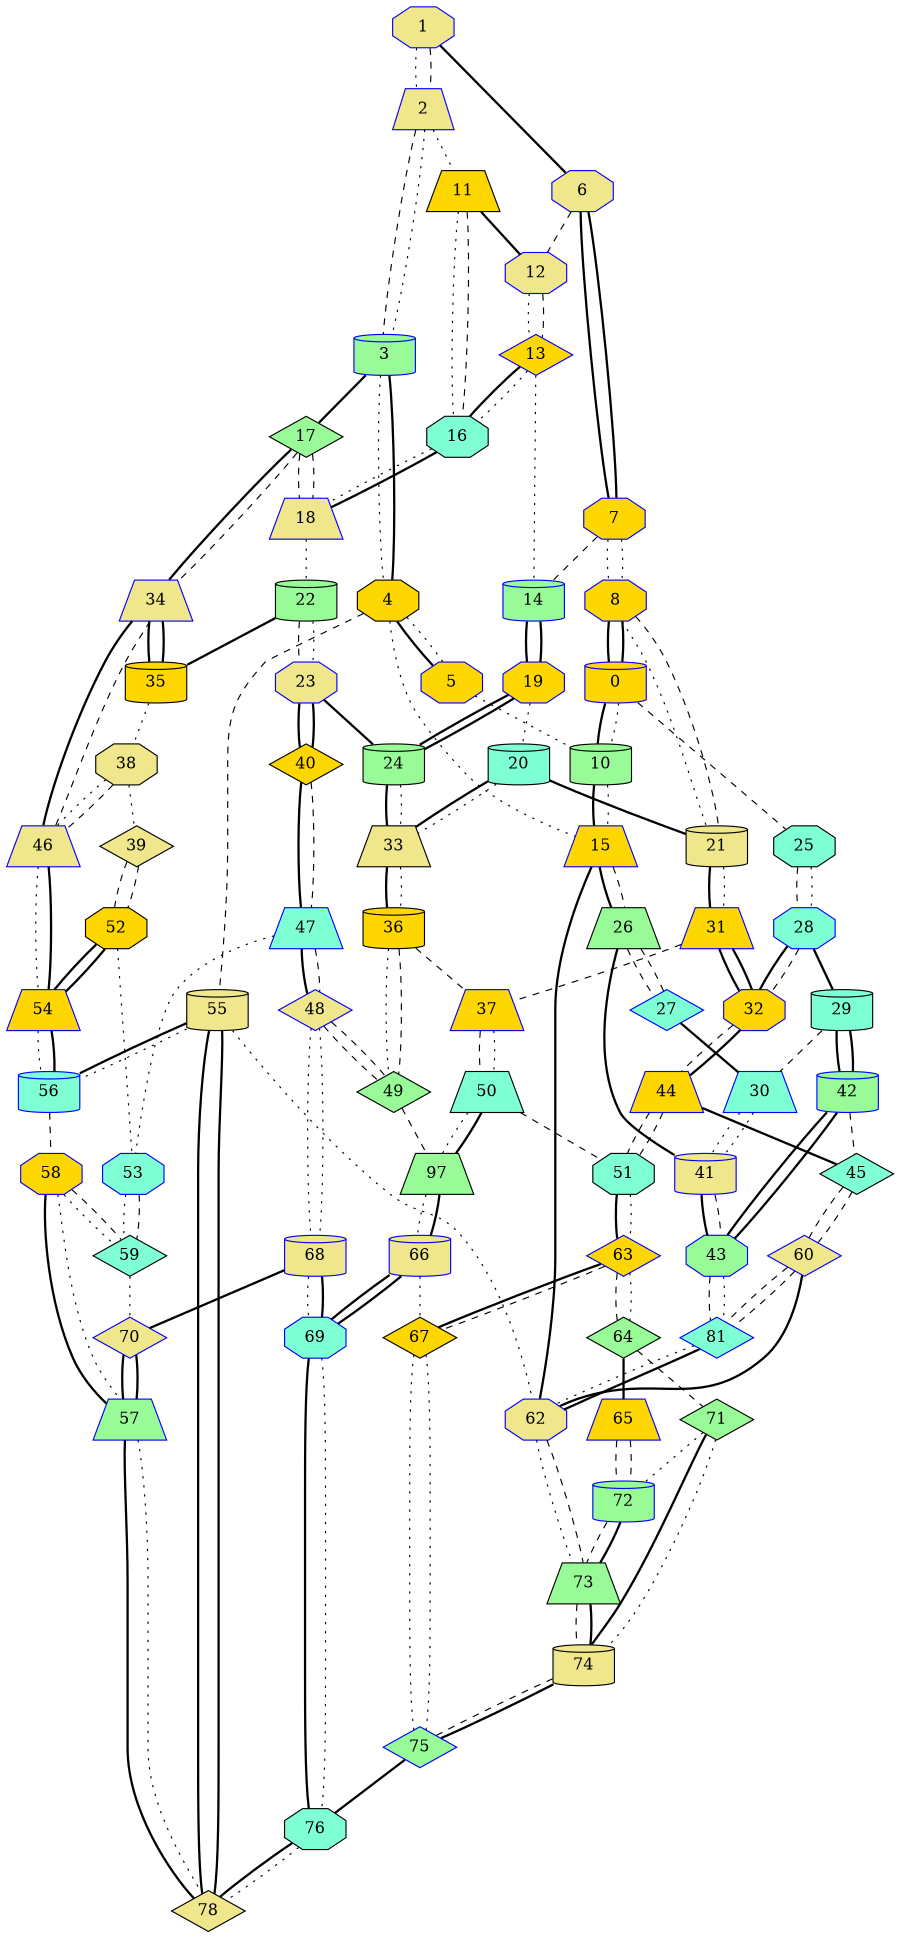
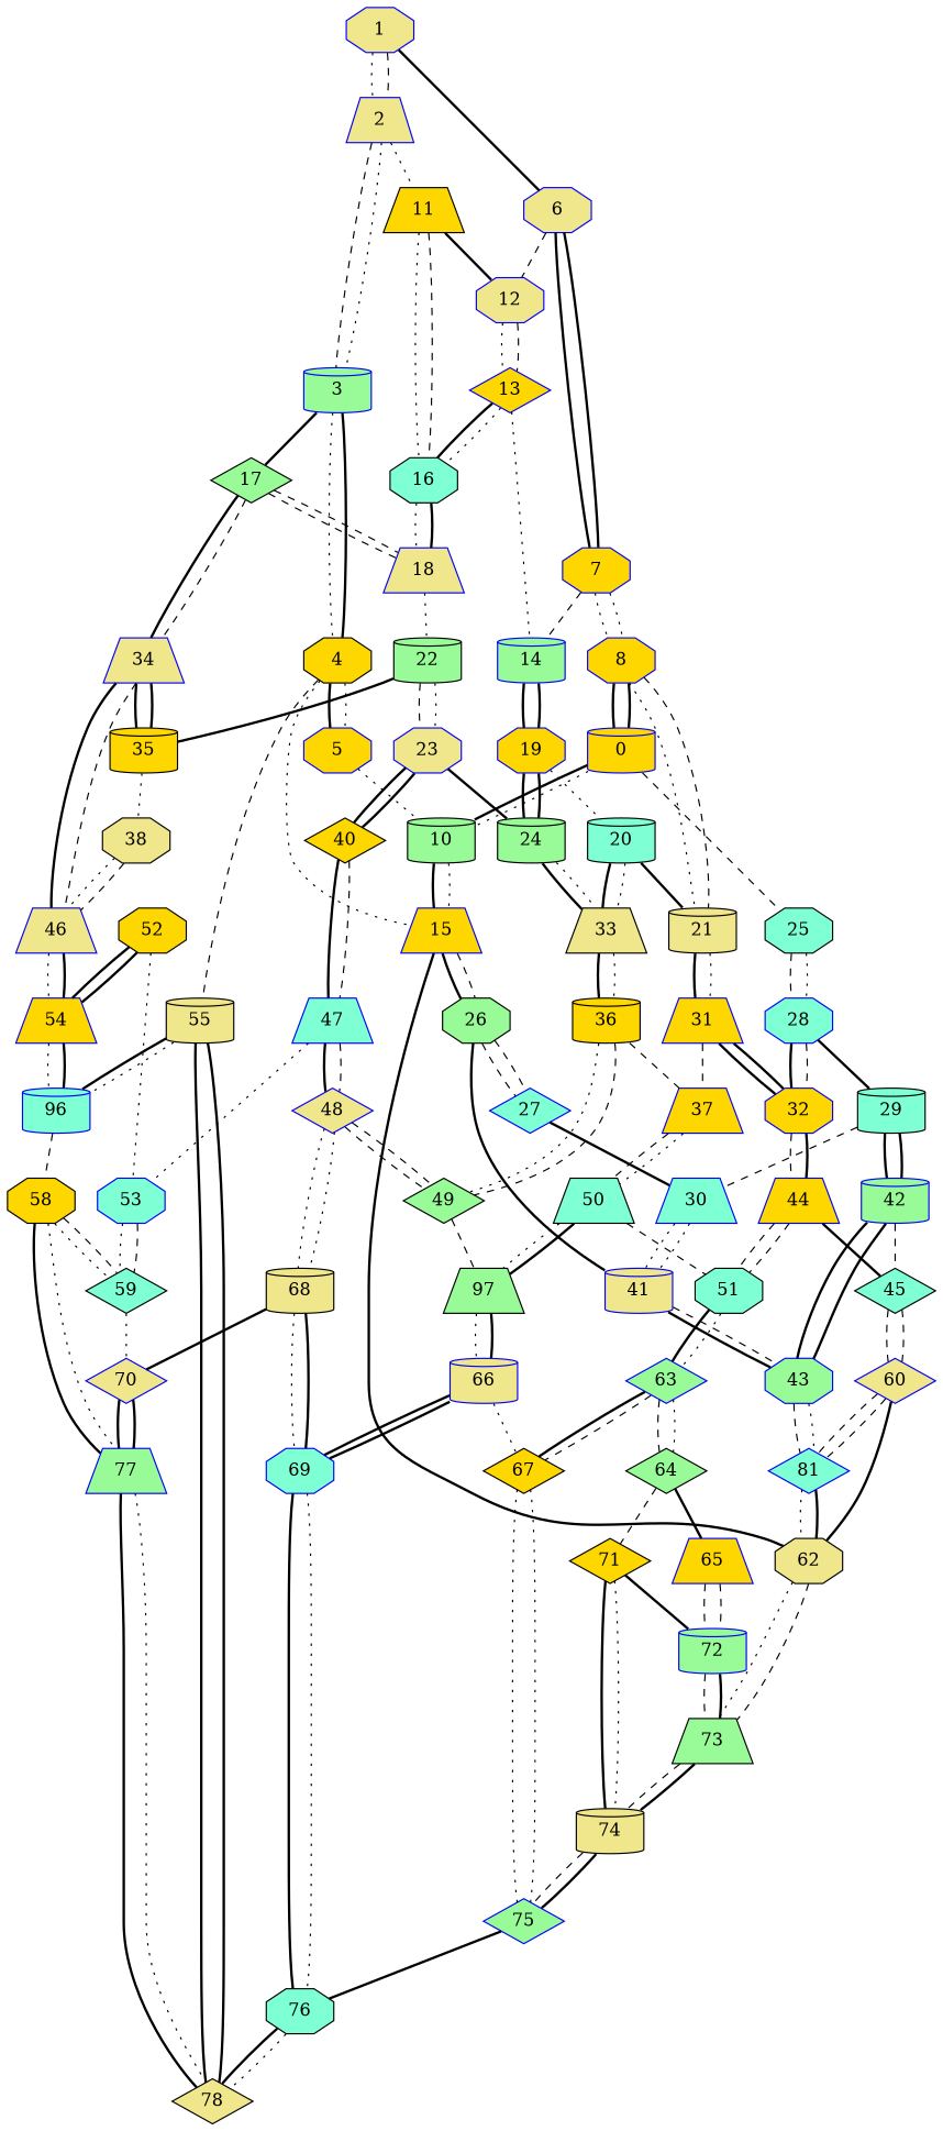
  graph {
    node [color=blue fillcolor=khaki shape=octagon style=filled]
    edge [style=bold]
    2 [shape=trapezium]
    1
    6
    3 [fillcolor=palegreen shape=cylinder]
    11 [color=black fillcolor=gold shape=trapezium]
    7 [fillcolor=gold]
    12
    4 [color=black fillcolor=gold]
    17 [color=black fillcolor=palegreen shape=diamond]
    16 [color=black fillcolor=aquamarine]
    5 [fillcolor=gold]
    15 [fillcolor=gold shape=trapezium]
    55 [color=black shape=cylinder]
    18 [shape=trapezium]
    34 [shape=trapezium]
    10 [color=black fillcolor=palegreen shape=cylinder]
-   26 [color=black fillcolor=palegreen shape=trapezium]
-   62
-   56 [fillcolor=aquamarine shape=cylinder]
+   26 [color=black fillcolor=palegreen]
+   62 [color=black]
+   56 [fillcolor=aquamarine shape=cylinder label=96]
    78 [color=black shape=diamond]
    8 [fillcolor=gold]
    14 [fillcolor=palegreen shape=cylinder]
    13 [fillcolor=gold shape=diamond]
    n24 [fillcolor=gold label=0 shape=cylinder]
    21 [color=black shape=cylinder]
    19 [fillcolor=gold]
    25 [color=black fillcolor=aquamarine]
    31 [fillcolor=gold shape=trapezium]
    28 [fillcolor=aquamarine]
    20 [color=black fillcolor=aquamarine shape=cylinder]
    24 [color=black fillcolor=palegreen shape=cylinder]
    27 [fillcolor=aquamarine shape=diamond]
    41 [shape=cylinder]
    73 [color=black fillcolor=palegreen shape=trapezium]
    22 [color=black fillcolor=palegreen shape=cylinder]
    35 [color=black fillcolor=gold shape=cylinder]
    46 [shape=trapezium]
    23
    33 [color=black shape=trapezium]
    36 [color=black fillcolor=gold shape=cylinder]
    32 [fillcolor=gold]
    37 [fillcolor=gold shape=trapezium]
    40 [color=black fillcolor=gold shape=diamond]
    38 [color=black]
    47 [fillcolor=aquamarine shape=trapezium]
    29 [color=black fillcolor=aquamarine shape=cylinder]
    30 [fillcolor=aquamarine shape=trapezium]
    43 [fillcolor=palegreen]
    42 [fillcolor=palegreen shape=cylinder]
    44 [fillcolor=gold shape=trapezium]
    45 [color=black fillcolor=aquamarine shape=diamond]
    50 [color=black fillcolor=aquamarine shape=trapezium]
    51 [color=black fillcolor=aquamarine]
    49 [color=black fillcolor=palegreen shape=diamond]
    54 [fillcolor=gold shape=trapezium]
-   39 [color=black shape=diamond]
    n57 [color=black fillcolor=palegreen label=97 shape=trapezium]
    52 [color=black fillcolor=gold]
    53 [fillcolor=aquamarine]
    48 [shape=diamond]
    n61 [fillcolor=aquamarine label=81 shape=diamond]
    60 [shape=diamond]
-   63 [fillcolor=gold shape=diamond]
-   68 [shape=cylinder]
+   63 [fillcolor=palegreen shape=diamond]
+   68 [color=black shape=cylinder]
    59 [color=black fillcolor=aquamarine shape=diamond]
    70 [shape=diamond]
    69 [fillcolor=aquamarine]
    66 [shape=cylinder]
    64 [color=black fillcolor=palegreen shape=diamond]
    67 [color=black fillcolor=gold shape=diamond]
-   58 [fillcolor=gold]
-   77 [fillcolor=palegreen shape=trapezium label=57]
+   58 [color=black fillcolor=gold]
+   77 [fillcolor=palegreen shape=trapezium]
    65 [fillcolor=gold shape=trapezium]
    72 [fillcolor=palegreen shape=cylinder]
    74 [color=black shape=cylinder]
-   71 [color=black fillcolor=palegreen shape=diamond]
+   71 [color=black fillcolor=gold shape=diamond]
    75 [fillcolor=palegreen shape=diamond]
    76 [color=black fillcolor=aquamarine]
    2 -- 3 [style=dashed]
    2 -- 3 [style=dotted]
    2 -- 11 [style=dotted]
    1 -- 2 [style=dotted]
    1 -- 2 [style=dashed]
    1 -- 6
    6 -- 7
    6 -- 7
    6 -- 12 [style=dashed]
    3 -- 4 [style=dotted]
    3 -- 4
    3 -- 17
    11 -- 12
    11 -- 16 [style=dotted]
    11 -- 16 [style=dashed]
    7 -- 8 [style=dotted]
    7 -- 8 [style=dotted]
    7 -- 14 [style=dashed]
    12 -- 13 [style=dotted]
    12 -- 13 [style=dashed]
    4 -- 5
    4 -- 5 [style=dotted]
    4 -- 15 [style=dotted]
    4 -- 55 [style=dashed]
    17 -- 18 [style=dashed]
    17 -- 18 [style=dashed]
    17 -- 34
    17 -- 34 [style=dashed]
    16 -- 18 [style=dotted]
    16 -- 18
    5 -- 10 [style=dotted]
    15 -- 26
    15 -- 26 [style=dashed]
    15 -- 62
-   55 -- 62 [style=dotted]
    55 -- 56
    55 -- 56 [style=dotted]
    55 -- 78
    55 -- 78
    18 -- 22 [style=dotted]
    34 -- 35
    34 -- 35
    34 -- 46
    34 -- 46 [style=dashed]
    10 -- 15
    10 -- 15 [style=dotted]
    26 -- 27 [style=dashed]
    26 -- 27 [style=dashed]
    26 -- 41
    62 -- 73 [style=dotted]
    62 -- 73 [style=dashed]
    56 -- 58 [style=dashed]
    8 -- n24
    8 -- n24
    8 -- 21 [style=dotted]
    8 -- 21 [style=dashed]
    14 -- 19
    14 -- 19
    13 -- 16
    13 -- 16 [style=dotted]
    13 -- 14 [style=dotted]
    n24 -- 10
    n24 -- 10 [style=dotted]
    n24 -- 25 [style=dashed]
    21 -- 31
    21 -- 31 [style=dotted]
    19 -- 20 [style=dotted]
    19 -- 24
    19 -- 24
    25 -- 28 [style=dashed]
    25 -- 28 [style=dotted]
    31 -- 32
    31 -- 32
    31 -- 37 [style=dashed]
    28 -- 32
    28 -- 32 [style=dashed]
    28 -- 29
    20 -- 21
    20 -- 33
    20 -- 33 [style=dotted]
    24 -- 33
    24 -- 33 [style=dotted]
    27 -- 30
    41 -- 43
    41 -- 43 [style=dashed]
    73 -- 74 [style=dashed]
    73 -- 74
    22 -- 35
    22 -- 23 [style=dashed]
    22 -- 23 [style=dotted]
    35 -- 38 [style=dotted]
    46 -- 54 [style=dotted]
    46 -- 54
    23 -- 24
    23 -- 40
    23 -- 40
    33 -- 36
    33 -- 36 [style=dotted]
    36 -- 37 [style=dashed]
    36 -- 49 [style=dotted]
    36 -- 49 [style=dashed]
    32 -- 44 [style=dashed]
    32 -- 44
    37 -- 50 [style=dashed]
    37 -- 50 [style=dotted]
    40 -- 47
    40 -- 47 [style=dashed]
    38 -- 46 [style=dotted]
    38 -- 46 [style=dashed]
-   38 -- 39 [style=dotted]
    47 -- 53 [style=dotted]
    47 -- 48
    47 -- 48 [style=dashed]
    29 -- 30 [style=dashed]
    29 -- 42
    29 -- 42
    30 -- 41 [style=dotted]
    30 -- 41 [style=dotted]
    43 -- n61 [style=dashed]
    43 -- n61 [style=dotted]
    42 -- 43
    42 -- 43
    42 -- 45 [style=dashed]
    44 -- 45
    44 -- 51 [style=dashed]
    44 -- 51 [style=dashed]
    45 -- 60 [style=dashed]
    45 -- 60 [style=dashed]
    50 -- 51 [style=dashed]
    50 -- n57 [style=dotted]
    50 -- n57
    51 -- 63
    51 -- 63 [style=dotted]
    49 -- n57 [style=dashed]
    54 -- 56 [style=dotted]
    54 -- 56
-   39 -- 52 [style=dashed]
-   39 -- 52 [style=dashed]
    n57 -- 66 [style=dotted]
    n57 -- 66
    52 -- 54
    52 -- 54
    52 -- 53 [style=dotted]
    53 -- 59 [style=dotted]
    53 -- 59 [style=dashed]
    48 -- 49 [style=dashed]
    48 -- 49 [style=dashed]
    48 -- 68 [style=dotted]
    48 -- 68 [style=dotted]
    n61 -- 62 [style=dotted]
    n61 -- 62
    60 -- 62
    60 -- n61 [style=dashed]
    60 -- n61 [style=dashed]
    63 -- 64 [style=dashed]
    63 -- 64 [style=dotted]
    63 -- 67
    63 -- 67 [style=dashed]
    68 -- 70
    68 -- 69 [style=dotted]
    68 -- 69
    59 -- 70 [style=dotted]
    70 -- 77
    70 -- 77
    69 -- 76
    69 -- 76 [style=dotted]
    66 -- 69
    66 -- 69
    66 -- 67 [style=dotted]
    64 -- 65
    64 -- 71 [style=dashed]
    67 -- 75 [style=dotted]
    67 -- 75 [style=dotted]
    58 -- 59 [style=dotted]
    58 -- 59 [style=dashed]
    58 -- 77
    58 -- 77 [style=dotted]
    77 -- 78
    77 -- 78 [style=dotted]
    65 -- 72 [style=dashed]
    65 -- 72 [style=dashed]
    72 -- 73 [style=dashed]
    72 -- 73
    74 -- 75 [style=dashed]
    74 -- 75
-   71 -- 72 [style=dotted]
+   71 -- 72
    71 -- 74
    71 -- 74 [style=dotted]
    75 -- 76
    76 -- 78
    76 -- 78 [style=dotted]
  }
